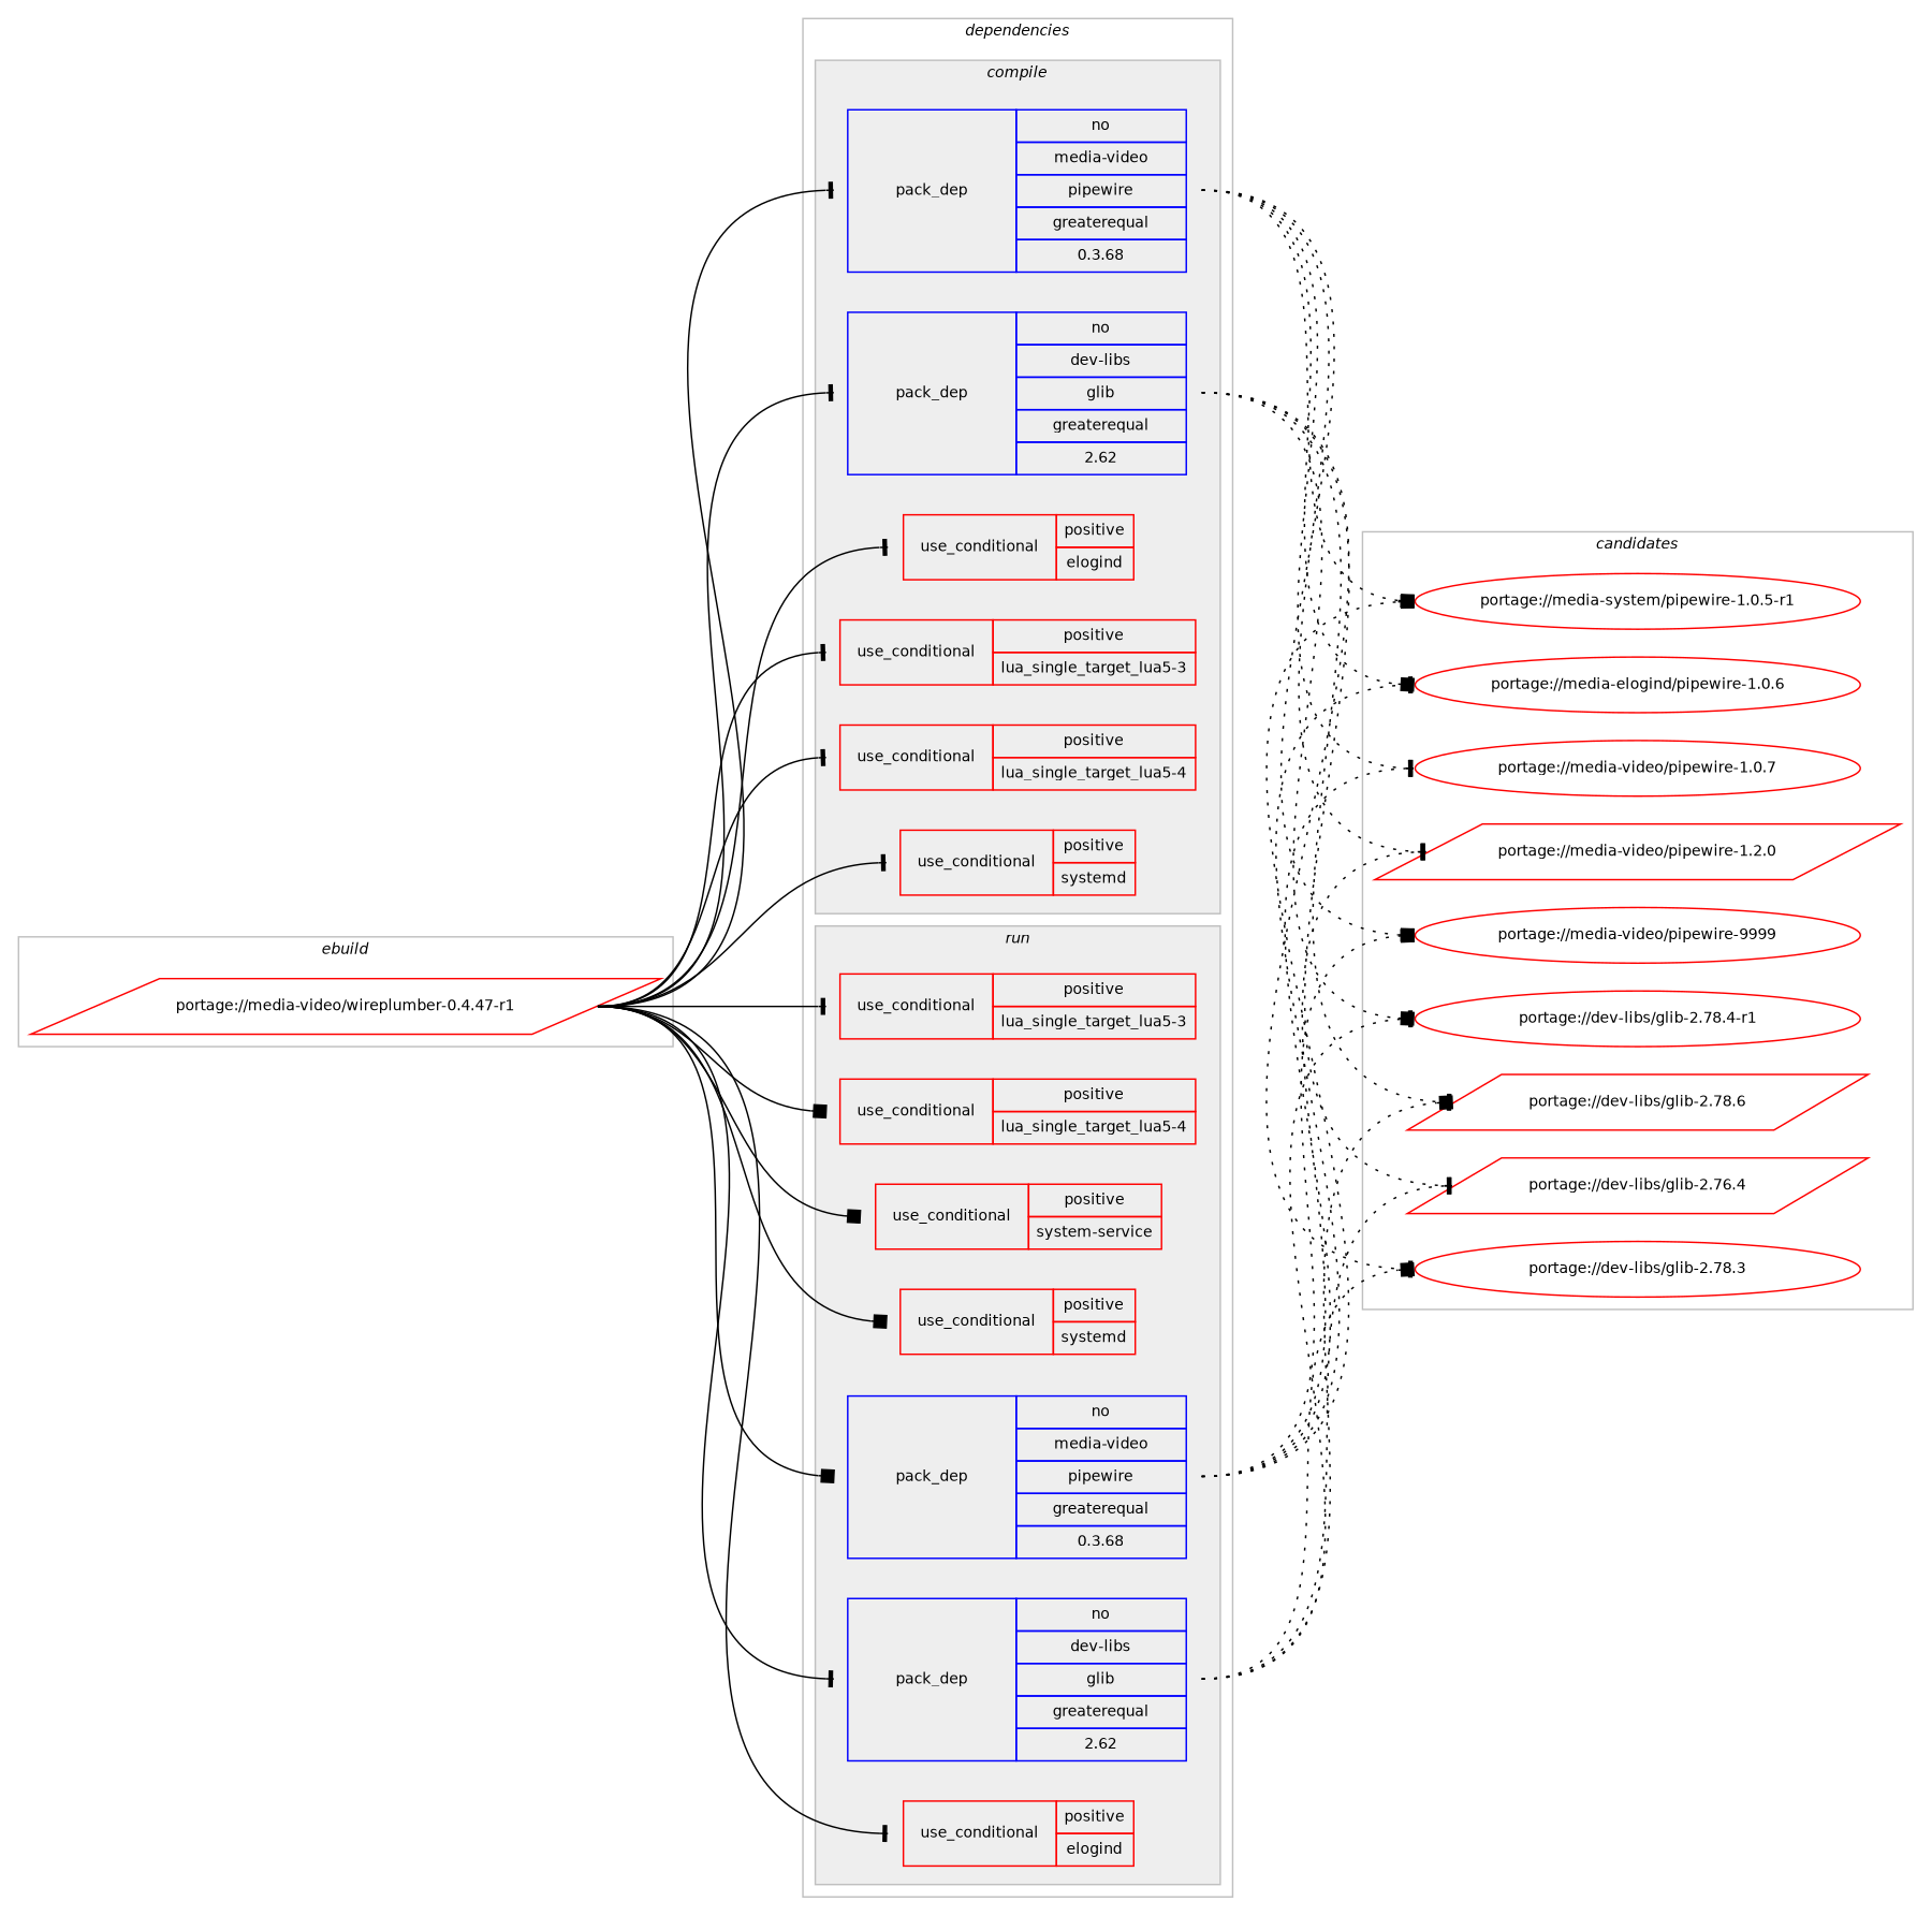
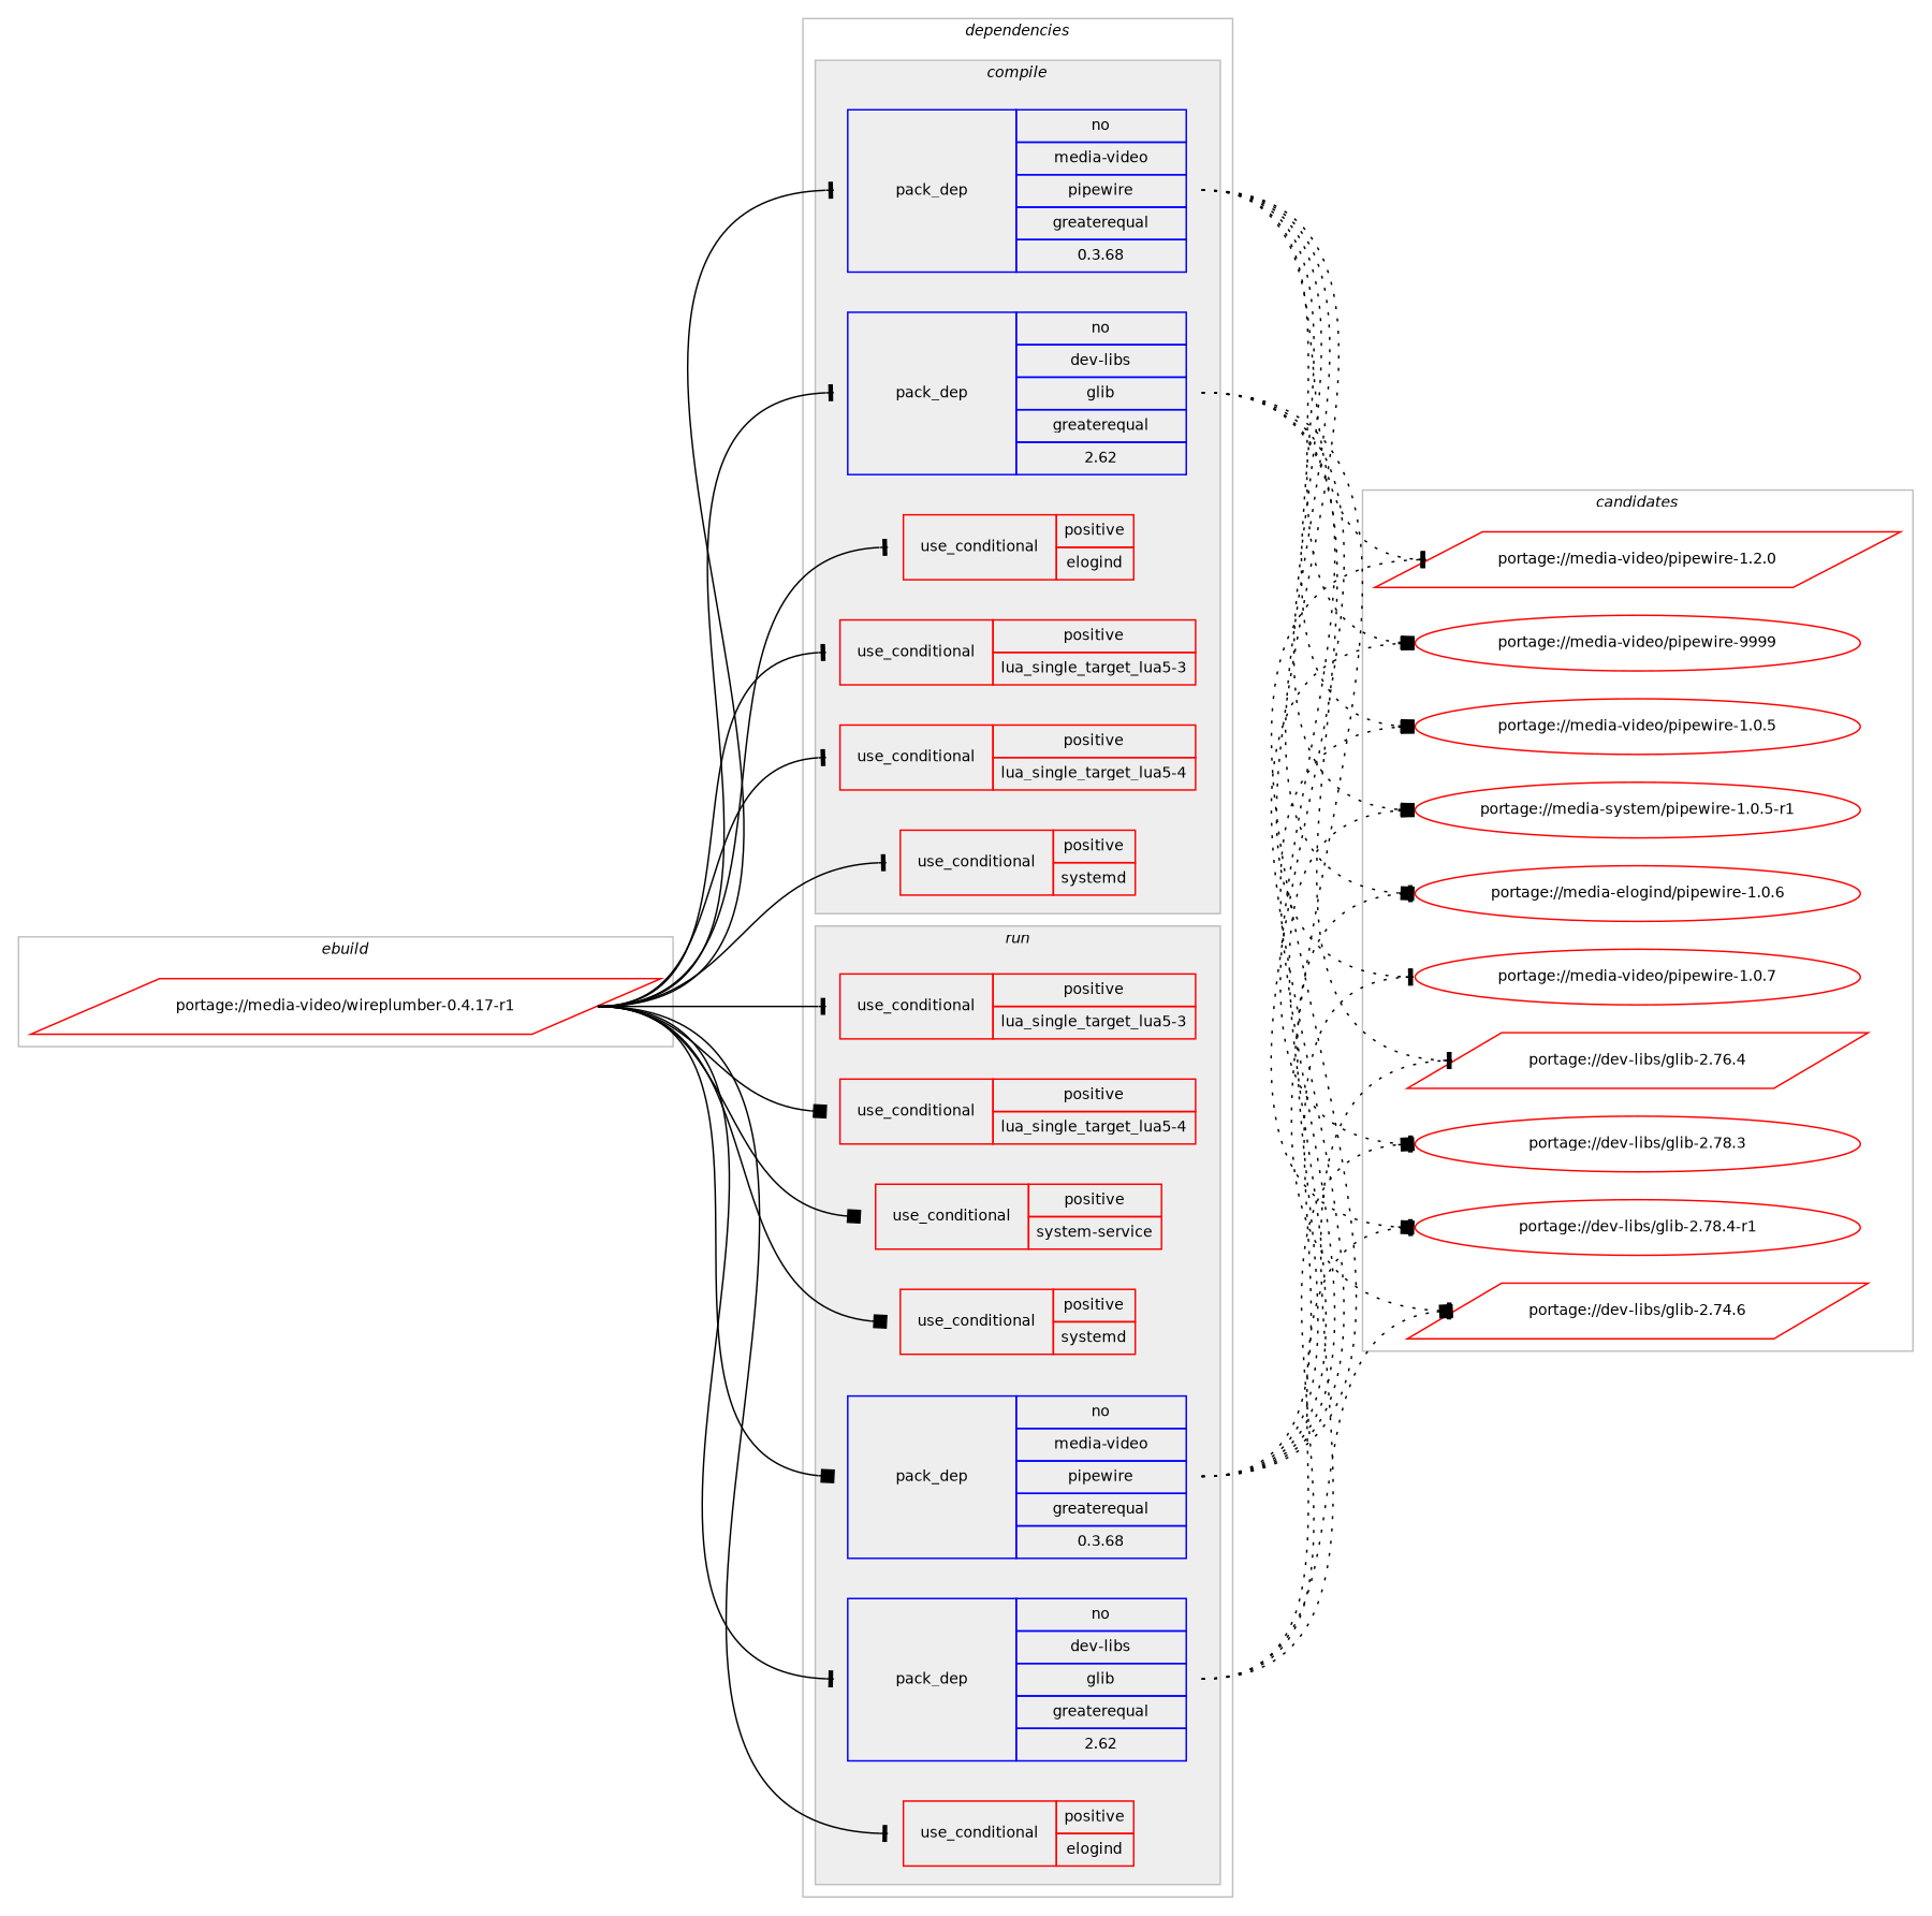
  digraph {
    compound=true
    concentrate=true
    fontname=Helvetica
    fontsize=10
    newrank=true
    rankdir=LR
    ranksep=1.5
    node [color=red fontname=Helvetica fontsize=10 shape=none]
    edge [arrowhead=tee headport=w style=dotted tailport=e weight=100]
-   n1 [label="portage://media-video/wireplumber-0.4.47-r1" shape=parallelogram width=4]
+   n1 [label="portage://media-video/wireplumber-0.4.17-r1" shape=parallelogram width=4]
    n2 [label=<<TABLE BORDER="0" CELLBORDER="1" CELLSPACING="0" CELLPADDING="4"><TR><TD ROWSPAN="3" CELLPADDING="10">use_conditional</TD></TR><TR><TD>positive</TD></TR><TR><TD>elogind</TD></TR></TABLE>>]
    n3 [label=<<TABLE BORDER="0" CELLBORDER="1" CELLSPACING="0" CELLPADDING="4"><TR><TD ROWSPAN="3" CELLPADDING="10">use_conditional</TD></TR><TR><TD>positive</TD></TR><TR><TD>lua_single_target_lua5-3</TD></TR></TABLE>>]
    n4 [label=<<TABLE BORDER="0" CELLBORDER="1" CELLSPACING="0" CELLPADDING="4"><TR><TD ROWSPAN="3" CELLPADDING="10">use_conditional</TD></TR><TR><TD>positive</TD></TR><TR><TD>lua_single_target_lua5-4</TD></TR></TABLE>>]
    n5 [label=<<TABLE BORDER="0" CELLBORDER="1" CELLSPACING="0" CELLPADDING="4"><TR><TD ROWSPAN="3" CELLPADDING="10">use_conditional</TD></TR><TR><TD>positive</TD></TR><TR><TD>systemd</TD></TR></TABLE>>]
    n6 [color=blue label=<<TABLE BORDER="0" CELLBORDER="1" CELLSPACING="0" CELLPADDING="4" WIDTH="220"><TR><TD ROWSPAN="6" CELLPADDING="30">pack_dep</TD></TR><TR><TD WIDTH="110">no</TD></TR><TR><TD>dev-libs</TD></TR><TR><TD>glib</TD></TR><TR><TD>greaterequal</TD></TR><TR><TD>2.62</TD></TR></TABLE>>]
    n7 [color=blue label=<<TABLE BORDER="0" CELLBORDER="1" CELLSPACING="0" CELLPADDING="4" WIDTH="220"><TR><TD ROWSPAN="6" CELLPADDING="30">pack_dep</TD></TR><TR><TD WIDTH="110">no</TD></TR><TR><TD>media-video</TD></TR><TR><TD>pipewire</TD></TR><TR><TD>greaterequal</TD></TR><TR><TD>0.3.68</TD></TR></TABLE>>]
    n8 [color=blue label=<<TABLE BORDER="0" CELLBORDER="1" CELLSPACING="0" CELLPADDING="4" WIDTH="220"><TR><TD ROWSPAN="6" CELLPADDING="30">pack_dep</TD></TR><TR><TD WIDTH="110">no</TD></TR><TR><TD>dev-libs</TD></TR><TR><TD>glib</TD></TR><TR><TD>greaterequal</TD></TR><TR><TD>2.62</TD></TR></TABLE>>]
    n9 [label=<<TABLE BORDER="0" CELLBORDER="1" CELLSPACING="0" CELLPADDING="4"><TR><TD ROWSPAN="3" CELLPADDING="10">use_conditional</TD></TR><TR><TD>positive</TD></TR><TR><TD>elogind</TD></TR></TABLE>>]
    n10 [label=<<TABLE BORDER="0" CELLBORDER="1" CELLSPACING="0" CELLPADDING="4"><TR><TD ROWSPAN="3" CELLPADDING="10">use_conditional</TD></TR><TR><TD>positive</TD></TR><TR><TD>lua_single_target_lua5-3</TD></TR></TABLE>>]
    n11 [label=<<TABLE BORDER="0" CELLBORDER="1" CELLSPACING="0" CELLPADDING="4"><TR><TD ROWSPAN="3" CELLPADDING="10">use_conditional</TD></TR><TR><TD>positive</TD></TR><TR><TD>lua_single_target_lua5-4</TD></TR></TABLE>>]
    n12 [label=<<TABLE BORDER="0" CELLBORDER="1" CELLSPACING="0" CELLPADDING="4"><TR><TD ROWSPAN="3" CELLPADDING="10">use_conditional</TD></TR><TR><TD>positive</TD></TR><TR><TD>system-service</TD></TR></TABLE>>]
    n13 [label=<<TABLE BORDER="0" CELLBORDER="1" CELLSPACING="0" CELLPADDING="4"><TR><TD ROWSPAN="3" CELLPADDING="10">use_conditional</TD></TR><TR><TD>positive</TD></TR><TR><TD>systemd</TD></TR></TABLE>>]
    n14 [color=blue label=<<TABLE BORDER="0" CELLBORDER="1" CELLSPACING="0" CELLPADDING="4" WIDTH="220"><TR><TD ROWSPAN="6" CELLPADDING="30">pack_dep</TD></TR><TR><TD WIDTH="110">no</TD></TR><TR><TD>media-video</TD></TR><TR><TD>pipewire</TD></TR><TR><TD>greaterequal</TD></TR><TR><TD>0.3.68</TD></TR></TABLE>>]
    n15 [label="portage://dev-libs/glib-2.76.4" shape=parallelogram width=4]
    n16 [label="portage://dev-libs/glib-2.78.3" shape=ellipse width=4]
    n17 [label="portage://dev-libs/glib-2.78.4-r1" shape=ellipse width=4]
-   n18 [label="portage://dev-libs/glib-2.78.6" shape=parallelogram width=4]
+   n18 [label="portage://dev-libs/glib-2.74.6" shape=parallelogram width=4]
+   n19 [label="portage://media-video/pipewire-1.0.5" shape=ellipse width=4]
    n20 [label="portage://media-system/pipewire-1.0.5-r1" shape=ellipse width=4]
    n21 [label="portage://media-elogind/pipewire-1.0.6" shape=ellipse width=4]
    n22 [label="portage://media-video/pipewire-1.0.7" shape=ellipse width=4]
    n23 [label="portage://media-video/pipewire-1.2.0" shape=parallelogram width=4]
    n24 [label="portage://media-video/pipewire-9999" shape=ellipse width=4]
    subgraph cluster_1 {
      color=gray
      label=<<i>ebuild</i>>
      rank=same
      n1
    }
    subgraph cluster_2 {
      color=gray
      label=<<i>dependencies</i>>
      subgraph cluster_3 {
        color=gray
        fillcolor="#eeeeee"
        label=<<i>compile</i>>
        style=filled
        subgraph sub_4 {
          color=gray
          fillcolor="#eeeeee"
          label=<<i>compile</i>>
          style=filled
          n2
        }
        subgraph sub_5 {
          color=gray
          fillcolor="#eeeeee"
          label=<<i>compile</i>>
          style=filled
          n3
        }
        subgraph sub_6 {
          color=gray
          fillcolor="#eeeeee"
          label=<<i>compile</i>>
          style=filled
          n4
        }
        subgraph sub_7 {
          color=gray
          fillcolor="#eeeeee"
          label=<<i>compile</i>>
          style=filled
          n5
        }
        subgraph sub_8 {
          color=gray
          fillcolor="#eeeeee"
          label=<<i>compile</i>>
          style=filled
          n6
        }
        subgraph sub_9 {
          color=gray
          fillcolor="#eeeeee"
          label=<<i>compile</i>>
          style=filled
          n7
        }
      }
      subgraph cluster_10 {
        color=gray
        fillcolor="#eeeeee"
        label=<<i>compile and run</i>>
        style=filled
      }
      subgraph cluster_11 {
        color=gray
        fillcolor="#eeeeee"
        label=<<i>run</i>>
        style=filled
        subgraph sub_12 {
          color=gray
          fillcolor="#eeeeee"
          label=<<i>run</i>>
          style=filled
          n8
        }
        subgraph sub_13 {
          color=gray
          fillcolor="#eeeeee"
          label=<<i>run</i>>
          style=filled
          n9
        }
        subgraph sub_14 {
          color=gray
          fillcolor="#eeeeee"
          label=<<i>run</i>>
          style=filled
          n10
        }
        subgraph sub_15 {
          color=gray
          fillcolor="#eeeeee"
          label=<<i>run</i>>
          style=filled
          n11
        }
        subgraph sub_16 {
          color=gray
          fillcolor="#eeeeee"
          label=<<i>run</i>>
          style=filled
          n12
        }
        subgraph sub_17 {
          color=gray
          fillcolor="#eeeeee"
          label=<<i>run</i>>
          style=filled
          n13
        }
        subgraph sub_18 {
          color=gray
          fillcolor="#eeeeee"
          label=<<i>run</i>>
          style=filled
          n14
        }
      }
    }
    subgraph cluster_19 {
      color=gray
      label=<<i>candidates</i>>
      rank=same
      subgraph sub_20 {
        color=black
        label=<<i>candidates</i>>
        nodesep=1
        rank=same
        n15
        n16
        n17
        n18
      }
      subgraph sub_21 {
        color=black
        label=<<i>candidates</i>>
        nodesep=1
        rank=same
+       n19
        n20
        n21
        n22
        n23
        n24
      }
      subgraph sub_22 {
        color=black
        label=<<i>candidates</i>>
        nodesep=1
        rank=same
        n15
        n16
        n17
        n18
      }
      subgraph sub_23 {
        color=black
        label=<<i>candidates</i>>
        nodesep=1
        rank=same
+       n19
        n20
        n21
        n22
        n23
        n24
      }
    }
    n1 -> n2 [style=solid weight=20]
    n1 -> n3 [style=solid weight=20]
    n1 -> n4 [style=solid weight=20]
    n1 -> n5 [style=solid weight=20]
    n1 -> n6 [style=solid weight=20]
    n1 -> n7 [style=solid weight=20]
    n1 -> n8 [style=solid weight=20]
    n1 -> n9 [style=solid weight=20]
    n1 -> n10 [style=solid weight=20]
    n1 -> n11 [arrowhead=box style=solid weight=20]
    n1 -> n12 [arrowhead=box style=solid weight=20]
    n1 -> n13 [arrowhead=box style=solid weight=20]
    n1 -> n14 [arrowhead=box style=solid weight=20]
    n6 -> n15
    n6 -> n16
    n6 -> n17 [arrowhead=box]
    n6 -> n18
+   n7 -> n19 [arrowhead=box]
    n7 -> n20 [arrowhead=box]
    n7 -> n21 [arrowhead=box]
    n7 -> n22
    n7 -> n23
    n7 -> n24 [arrowhead=box]
    n8 -> n15
    n8 -> n16 [arrowhead=box]
    n8 -> n17
    n8 -> n18 [arrowhead=box]
+   n14 -> n19 [arrowhead=box]
    n14 -> n20 [arrowhead=box]
    n14 -> n21
    n14 -> n22
    n14 -> n23
    n14 -> n24 [arrowhead=box]
  }
